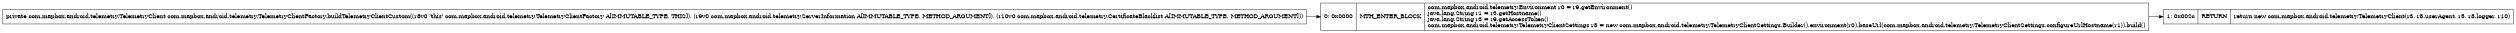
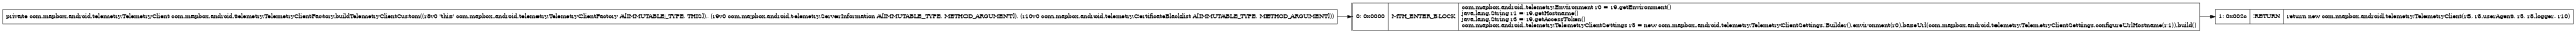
  digraph {
    rankdir=LR
    node [shape=record]
-   n1 [label="{0\:\ 0x0000|MTH_ENTER_BLOCK\l|com.mapbox.android.telemetry.Environment r0 = r9.getEnvironment()\ljava.lang.String r1 = r3.getHostname()\ljava.lang.String r3 = r9.getAccessToken()\lcom.mapbox.android.telemetry.TelemetryClientSettings r5 = new com.mapbox.android.telemetry.TelemetryClientSettings.Builder().environment(r0).baseUrl(com.mapbox.android.telemetry.TelemetryClientSettings.configureUrlHostname(r1)).build()\l}"]
+   n1 [label="{0\:\ 0x0000|MTH_ENTER_BLOCK\l|com.mapbox.android.telemetry.Environment r0 = r9.getEnvironment()\ljava.lang.String r1 = r9.getHostname()\ljava.lang.String r3 = r9.getAccessToken()\lcom.mapbox.android.telemetry.TelemetryClientSettings r5 = new com.mapbox.android.telemetry.TelemetryClientSettings.Builder().environment(r0).baseUrl(com.mapbox.android.telemetry.TelemetryClientSettings.configureUrlHostname(r1)).build()\l}"]
    n2 [label="{1\:\ 0x002c|RETURN\l|return new com.mapbox.android.telemetry.TelemetryClient(r3, r8.userAgent, r5, r8.logger, r10)\l}"]
    n3 [label="{private com.mapbox.android.telemetry.TelemetryClient com.mapbox.android.telemetry.TelemetryClientFactory.buildTelemetryClientCustom((r8v0 'this' com.mapbox.android.telemetry.TelemetryClientFactory A[IMMUTABLE_TYPE, THIS]), (r9v0 com.mapbox.android.telemetry.ServerInformation A[IMMUTABLE_TYPE, METHOD_ARGUMENT]), (r10v0 com.mapbox.android.telemetry.CertificateBlacklist A[IMMUTABLE_TYPE, METHOD_ARGUMENT])) }"]
    n1 -> n2
    n3 -> n1
  }
